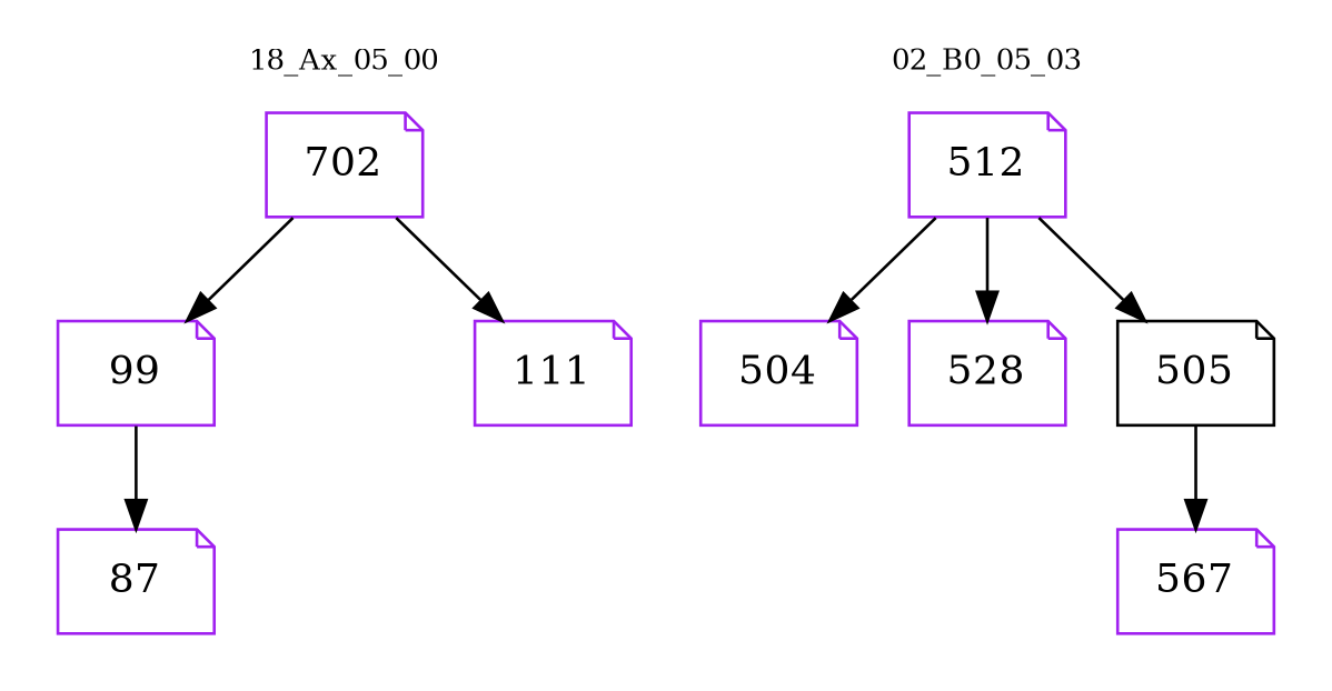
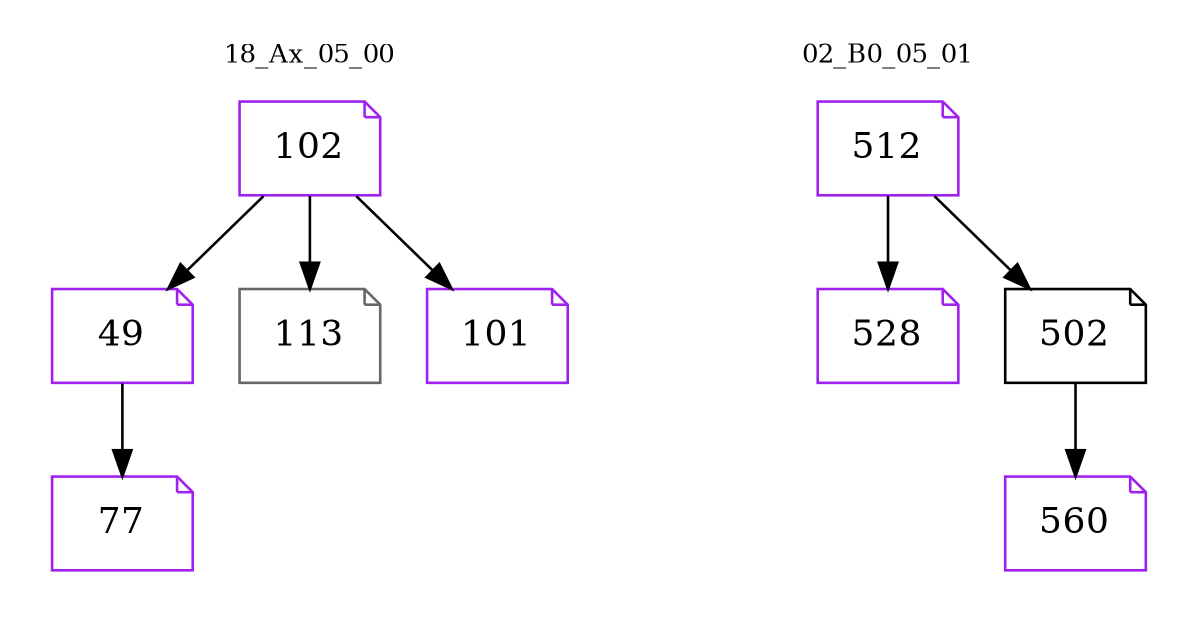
  digraph {
    node [color=purple shape=note]
    edge [color=black]
-   n1 [label=702]
-   n2 [label=99]
-   n4 [label=111]
-   n5 [label=87]
+   n1 [label=102]
+   n2 [label=49]
+   n3 [color=gray40 label=113]
+   n4 [label=101]
+   n5 [label=77]
    n6 [label=512]
-   n7 [label=504]
    n8 [label=528]
-   n9 [color=black label=505]
-   n10 [label=567]
+   n9 [color=black label=502]
+   n10 [label=560]
    subgraph cluster_1 {
      color=white
      fontsize=10
      label="18_Ax_05_00"
      n1
      n2
+     n3
      n4
      n5
    }
    subgraph cluster_2 {
      color=white
      fontsize=10
-     label="02_B0_05_03"
+     label="02_B0_05_01"
      n6
-     n7
      n8
      n9
      n10
    }
    n1 -> n2
+   n1 -> n3
    n1 -> n4
    n2 -> n5
-   n6 -> n7
    n6 -> n8
    n6 -> n9
    n9 -> n10
  }
